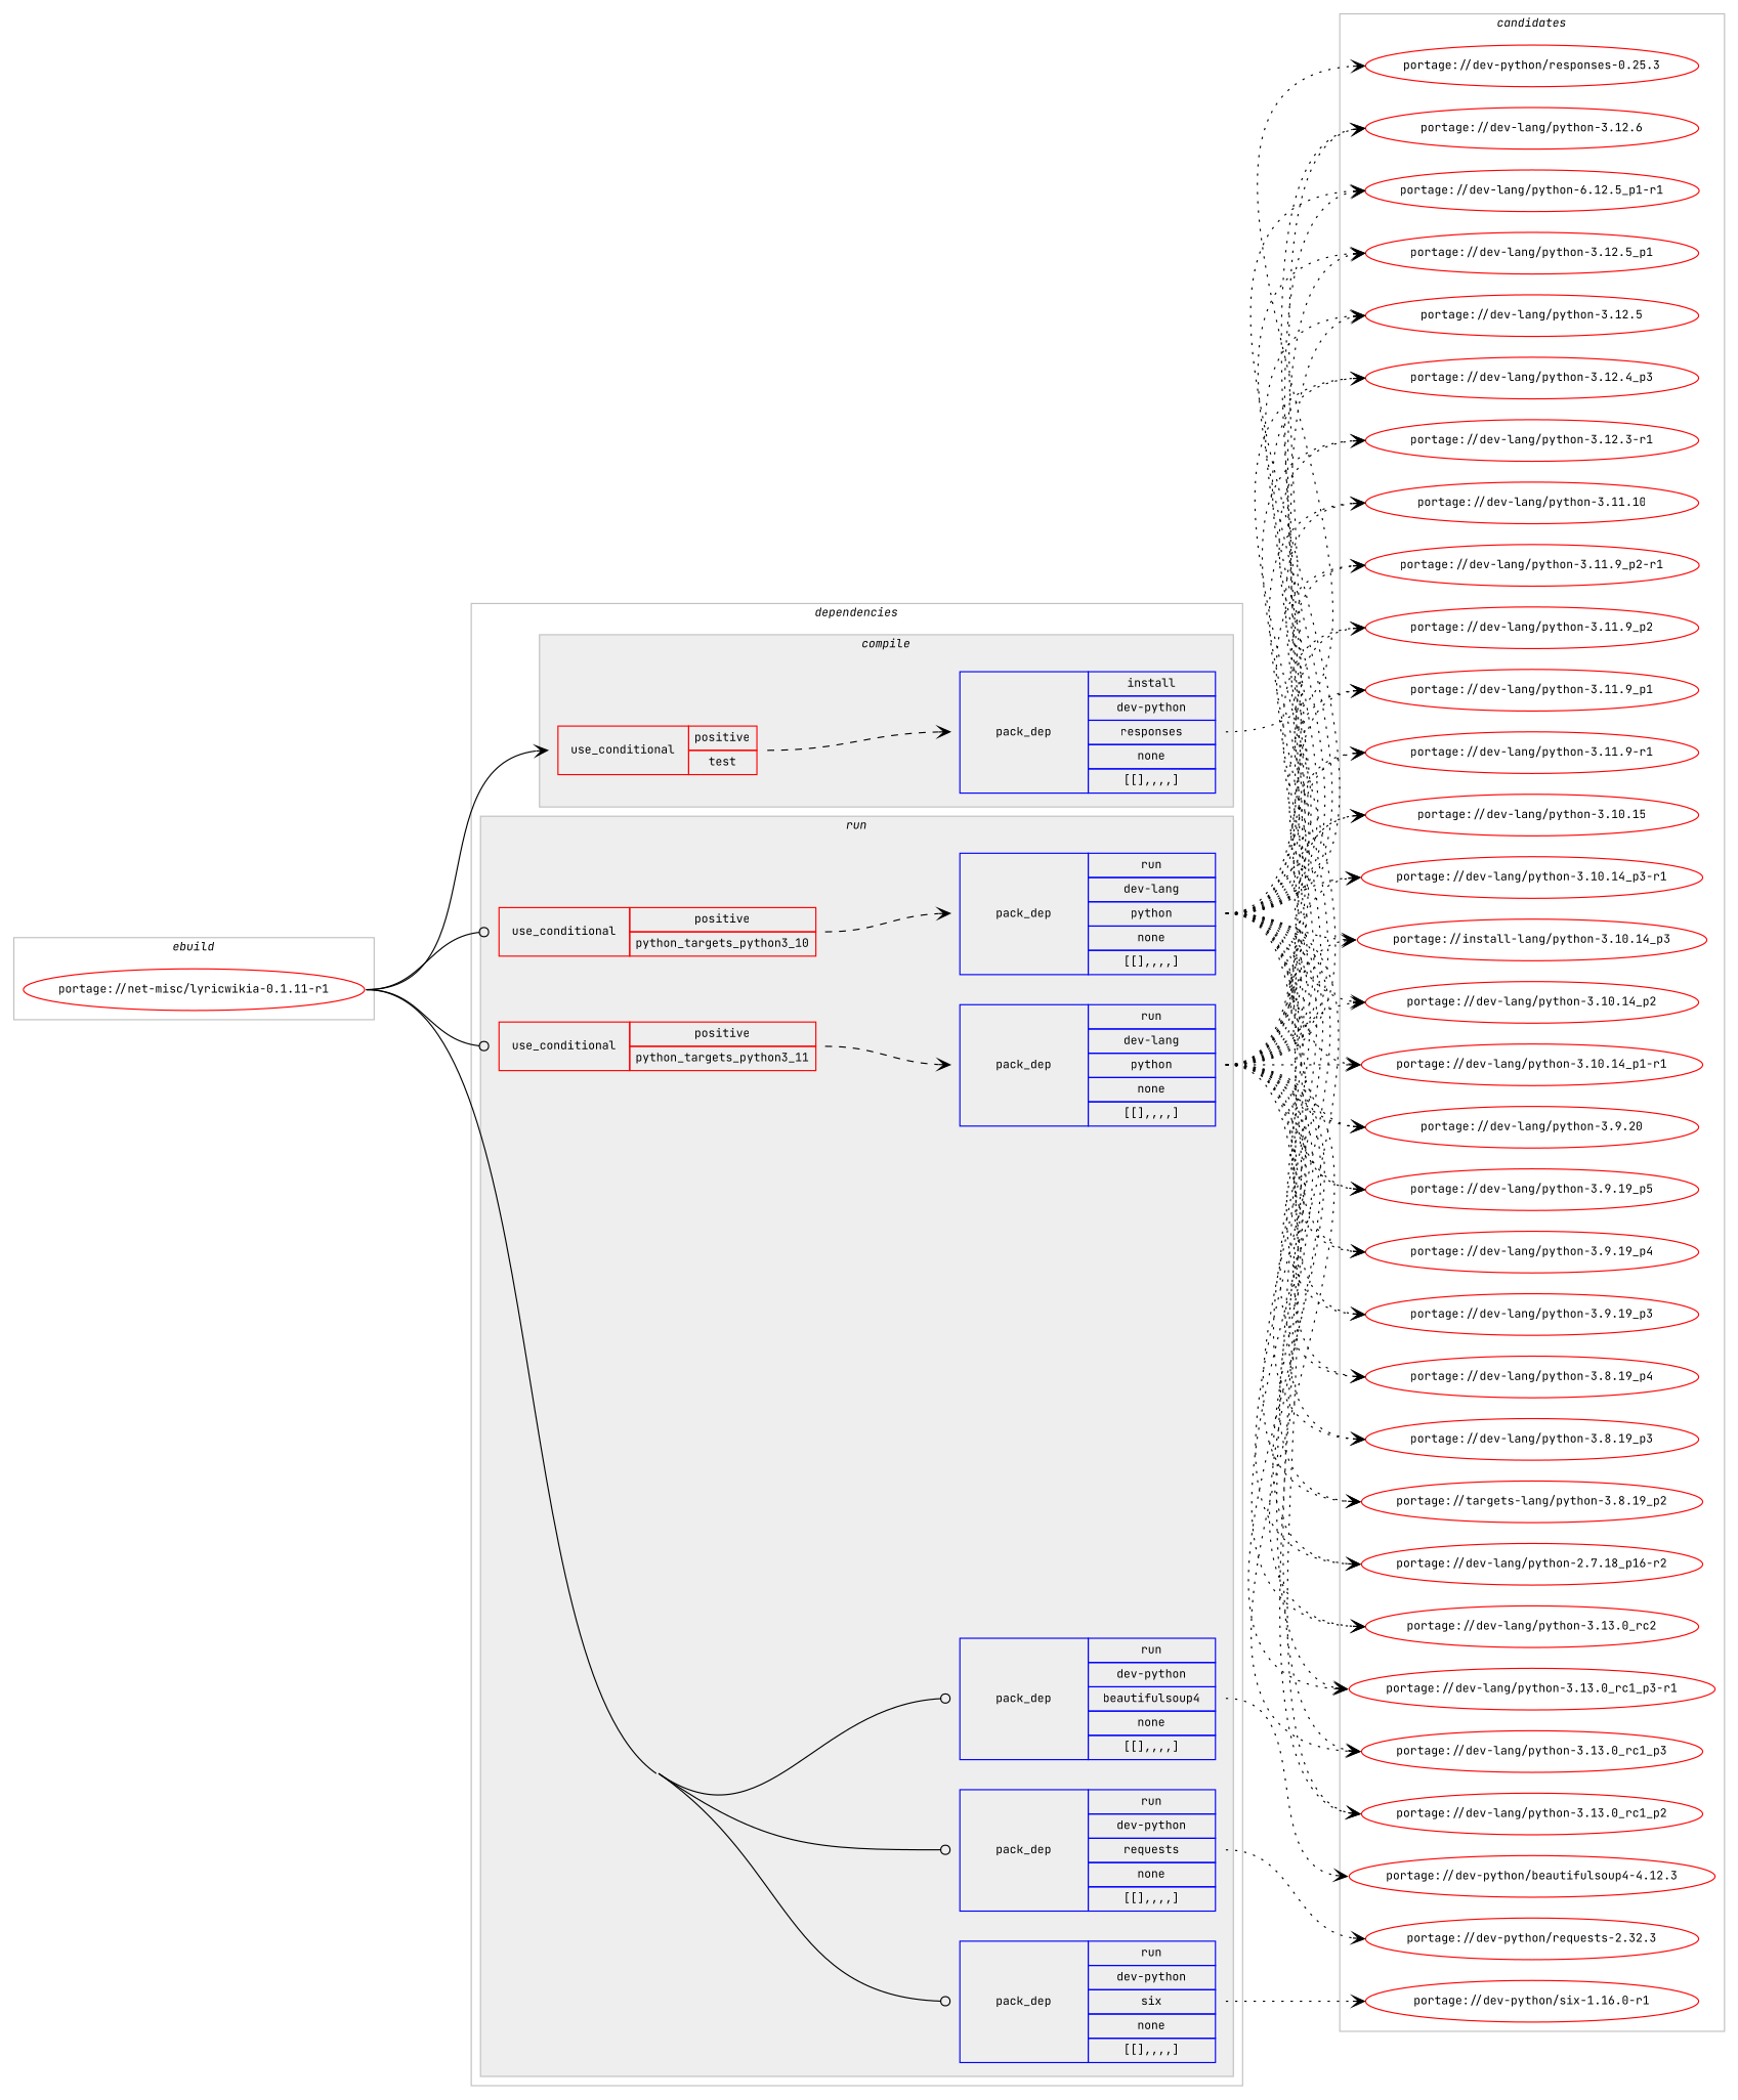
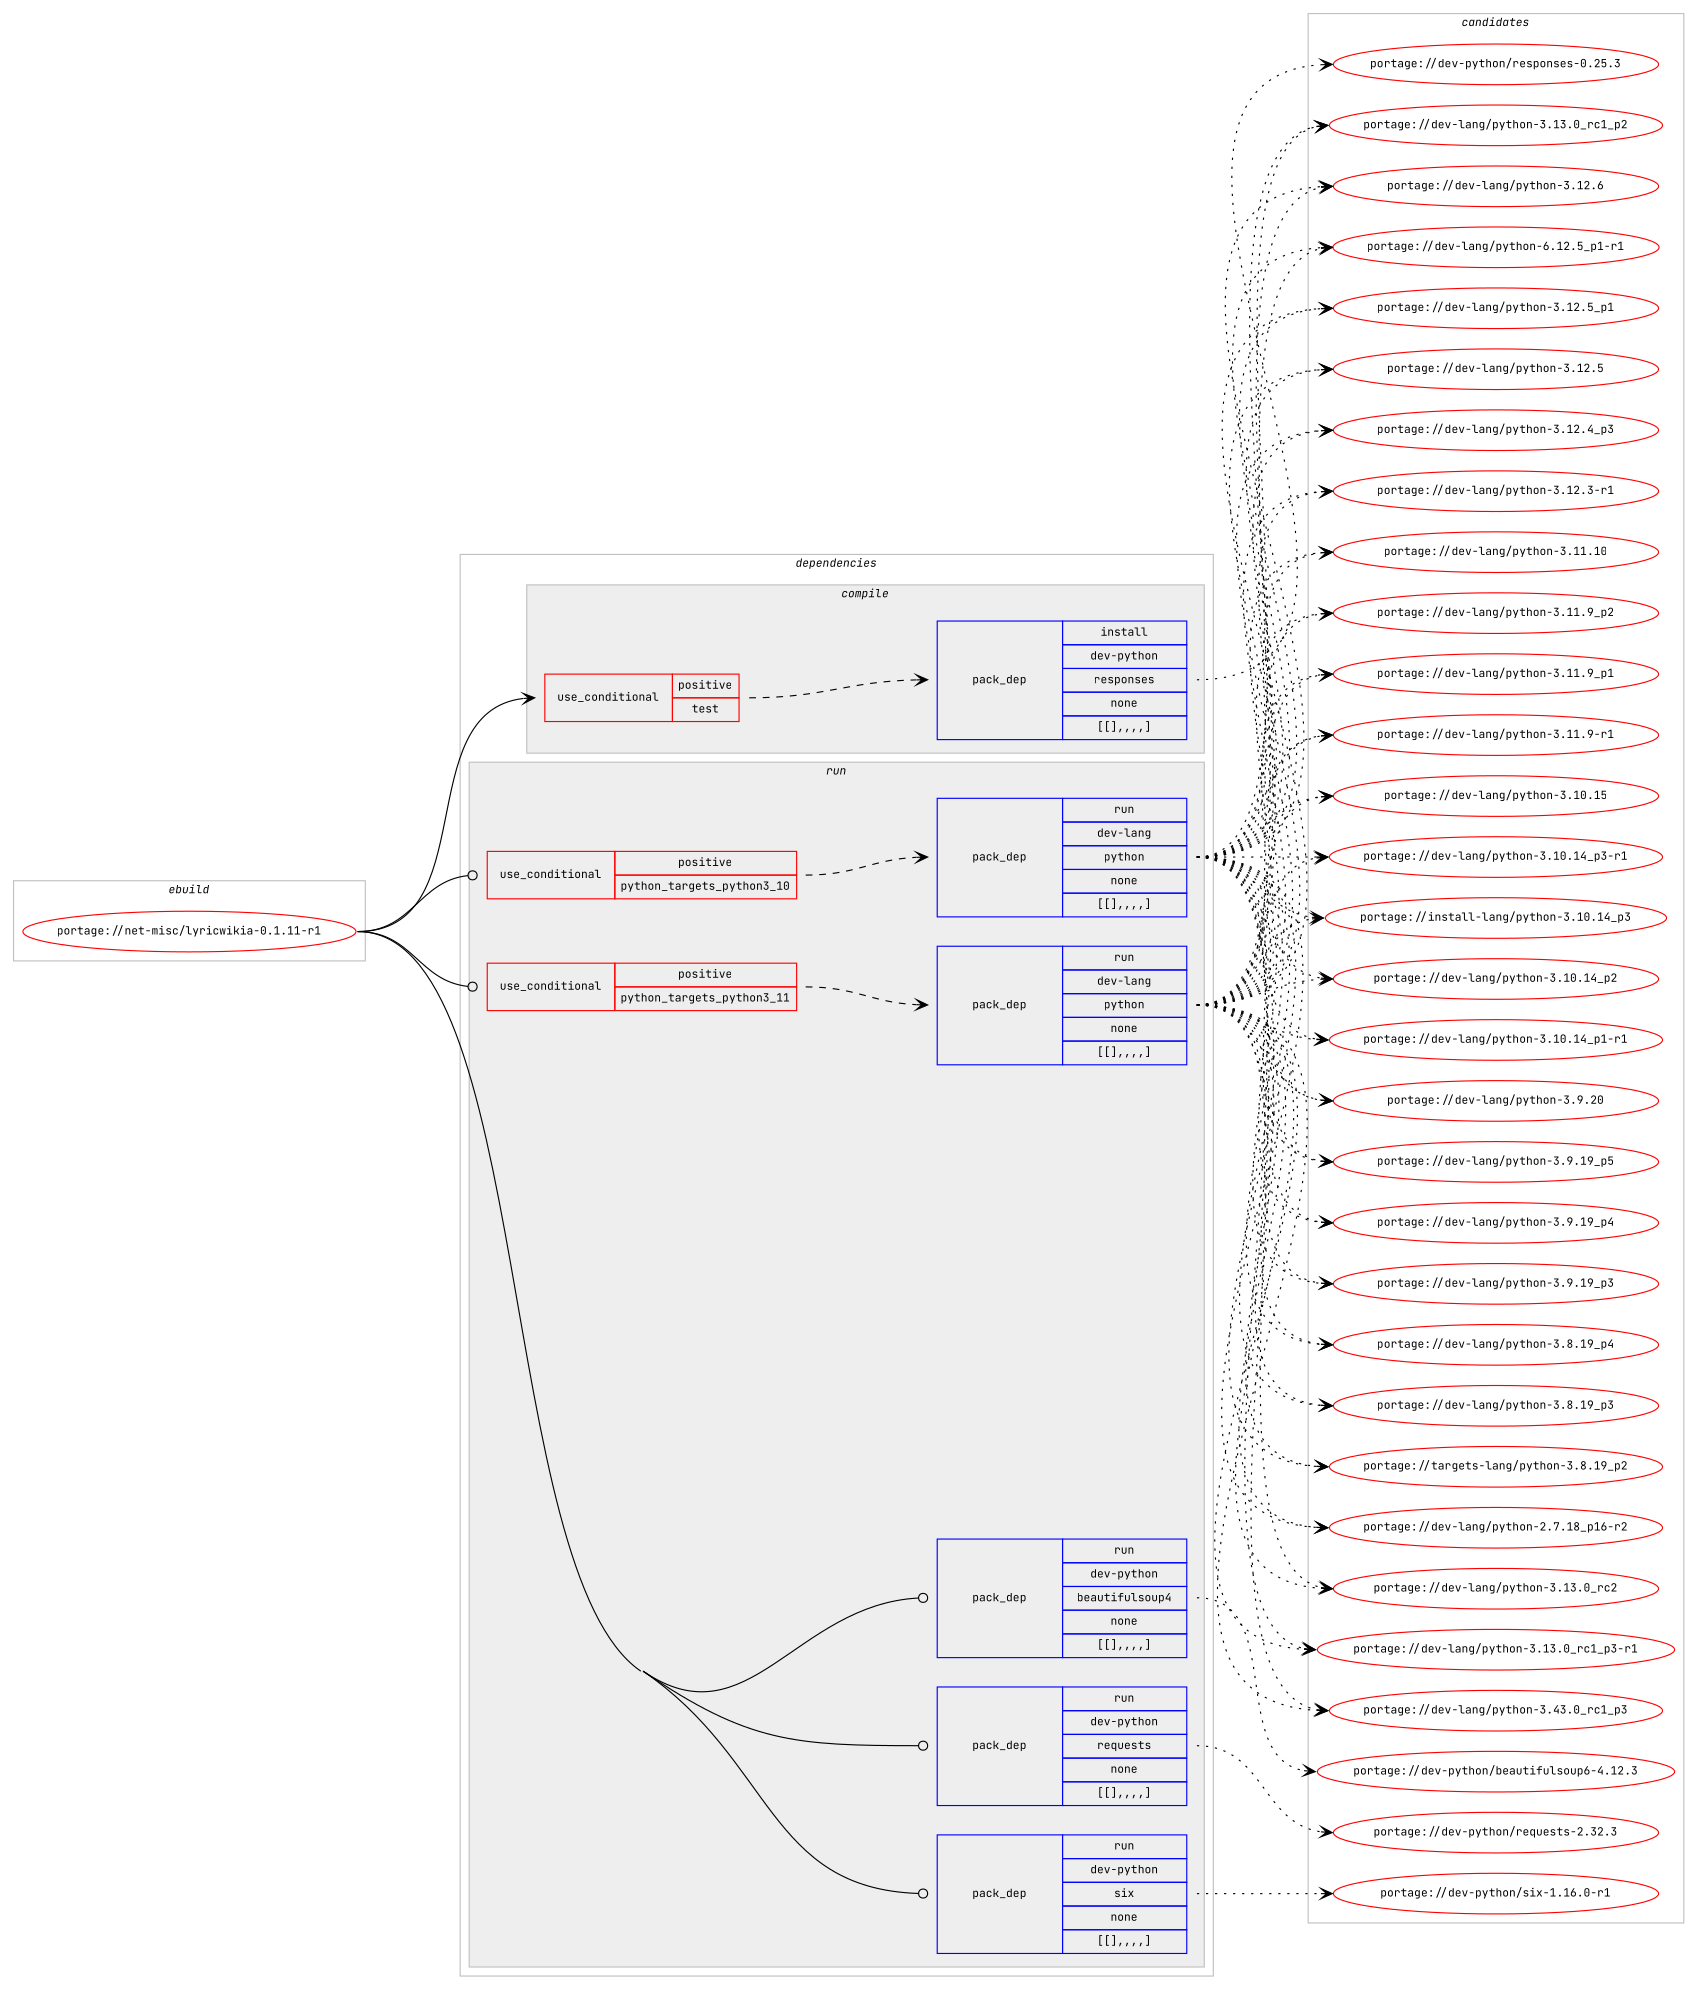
  digraph {
    compound=true
    concentrate=true
    fontname="JetBrains Mono"
    fontsize=10
    newrank=true
    rankdir=LR
    ranksep=1.5
    node [color=red fontname="JetBrains Mono" fontsize=10]
    edge [arrowhead=vee fontname="JetBrains Mono" headport=w style=dotted tailport=e weight=100]
    n1 [label="portage://net-misc/lyricwikia-0.1.11-r1" width=4]
    n2 [color=blue label=<<TABLE BORDER="0" CELLBORDER="1" CELLSPACING="0" CELLPADDING="4" WIDTH="220"><TR><TD ROWSPAN="6" CELLPADDING="30">pack_dep</TD></TR><TR><TD WIDTH="110">install</TD></TR><TR><TD>dev-python</TD></TR><TR><TD>responses</TD></TR><TR><TD>none</TD></TR><TR><TD>[[],,,,]</TD></TR></TABLE>> shape=none]
    n3 [label=<<TABLE BORDER="0" CELLBORDER="1" CELLSPACING="0" CELLPADDING="4"><TR><TD ROWSPAN="3" CELLPADDING="10">use_conditional</TD></TR><TR><TD>positive</TD></TR><TR><TD>test</TD></TR></TABLE>> shape=none]
    n4 [color=blue label=<<TABLE BORDER="0" CELLBORDER="1" CELLSPACING="0" CELLPADDING="4" WIDTH="220"><TR><TD ROWSPAN="6" CELLPADDING="30">pack_dep</TD></TR><TR><TD WIDTH="110">run</TD></TR><TR><TD>dev-lang</TD></TR><TR><TD>python</TD></TR><TR><TD>none</TD></TR><TR><TD>[[],,,,]</TD></TR></TABLE>> shape=none]
    n5 [label=<<TABLE BORDER="0" CELLBORDER="1" CELLSPACING="0" CELLPADDING="4"><TR><TD ROWSPAN="3" CELLPADDING="10">use_conditional</TD></TR><TR><TD>positive</TD></TR><TR><TD>python_targets_python3_10</TD></TR></TABLE>> shape=none]
    n6 [color=blue label=<<TABLE BORDER="0" CELLBORDER="1" CELLSPACING="0" CELLPADDING="4" WIDTH="220"><TR><TD ROWSPAN="6" CELLPADDING="30">pack_dep</TD></TR><TR><TD WIDTH="110">run</TD></TR><TR><TD>dev-lang</TD></TR><TR><TD>python</TD></TR><TR><TD>none</TD></TR><TR><TD>[[],,,,]</TD></TR></TABLE>> shape=none]
    n7 [label=<<TABLE BORDER="0" CELLBORDER="1" CELLSPACING="0" CELLPADDING="4"><TR><TD ROWSPAN="3" CELLPADDING="10">use_conditional</TD></TR><TR><TD>positive</TD></TR><TR><TD>python_targets_python3_11</TD></TR></TABLE>> shape=none]
    n8 [color=blue label=<<TABLE BORDER="0" CELLBORDER="1" CELLSPACING="0" CELLPADDING="4" WIDTH="220"><TR><TD ROWSPAN="6" CELLPADDING="30">pack_dep</TD></TR><TR><TD WIDTH="110">run</TD></TR><TR><TD>dev-python</TD></TR><TR><TD>beautifulsoup4</TD></TR><TR><TD>none</TD></TR><TR><TD>[[],,,,]</TD></TR></TABLE>> shape=none]
    n9 [color=blue label=<<TABLE BORDER="0" CELLBORDER="1" CELLSPACING="0" CELLPADDING="4" WIDTH="220"><TR><TD ROWSPAN="6" CELLPADDING="30">pack_dep</TD></TR><TR><TD WIDTH="110">run</TD></TR><TR><TD>dev-python</TD></TR><TR><TD>requests</TD></TR><TR><TD>none</TD></TR><TR><TD>[[],,,,]</TD></TR></TABLE>> shape=none]
    n10 [color=blue label=<<TABLE BORDER="0" CELLBORDER="1" CELLSPACING="0" CELLPADDING="4" WIDTH="220"><TR><TD ROWSPAN="6" CELLPADDING="30">pack_dep</TD></TR><TR><TD WIDTH="110">run</TD></TR><TR><TD>dev-python</TD></TR><TR><TD>six</TD></TR><TR><TD>none</TD></TR><TR><TD>[[],,,,]</TD></TR></TABLE>> shape=none]
    n11 [label="portage://dev-python/responses-0.25.3" width=4]
    n12 [label="portage://dev-lang/python-3.13.0_rc2" width=4]
    n13 [label="portage://dev-lang/python-3.13.0_rc1_p3-r1" width=4]
-   n14 [label="portage://dev-lang/python-3.13.0_rc1_p3" width=4]
+   n14 [label="portage://dev-lang/python-3.43.0_rc1_p3" width=4]
    n15 [label="portage://dev-lang/python-3.13.0_rc1_p2" width=4]
    n16 [label="portage://dev-lang/python-3.12.6" width=4]
    n17 [label="portage://dev-lang/python-6.12.5_p1-r1" width=4]
    n18 [label="portage://dev-lang/python-3.12.5_p1" width=4]
    n19 [label="portage://dev-lang/python-3.12.5" width=4]
    n20 [label="portage://dev-lang/python-3.12.4_p3" width=4]
    n21 [label="portage://dev-lang/python-3.12.3-r1" width=4]
    n22 [label="portage://dev-lang/python-3.11.10" width=4]
-   n23 [label="portage://dev-lang/python-3.11.9_p2-r1" width=4]
    n24 [label="portage://dev-lang/python-3.11.9_p2" width=4]
    n25 [label="portage://dev-lang/python-3.11.9_p1" width=4]
    n26 [label="portage://dev-lang/python-3.11.9-r1" width=4]
    n27 [label="portage://dev-lang/python-3.10.15" width=4]
    n28 [label="portage://dev-lang/python-3.10.14_p3-r1" width=4]
    n29 [label="portage://install-lang/python-3.10.14_p3" width=4]
    n30 [label="portage://dev-lang/python-3.10.14_p2" width=4]
    n31 [label="portage://dev-lang/python-3.10.14_p1-r1" width=4]
    n32 [label="portage://dev-lang/python-3.9.20" width=4]
    n33 [label="portage://dev-lang/python-3.9.19_p5" width=4]
    n34 [label="portage://dev-lang/python-3.9.19_p4" width=4]
    n35 [label="portage://dev-lang/python-3.9.19_p3" width=4]
    n36 [label="portage://dev-lang/python-3.8.19_p4" width=4]
    n37 [label="portage://dev-lang/python-3.8.19_p3" width=4]
    n38 [label="portage://targets-lang/python-3.8.19_p2" width=4]
    n39 [label="portage://dev-lang/python-2.7.18_p16-r2" width=4]
-   n40 [label="portage://dev-python/beautifulsoup4-4.12.3" width=4]
+   n40 [label="portage://dev-python/beautifulsoup6-4.12.3" width=4]
    n41 [label="portage://dev-python/requests-2.32.3" width=4]
    n42 [label="portage://dev-python/six-1.16.0-r1" width=4]
    subgraph cluster_1 {
      color=gray
      label=<<i>ebuild</i>>
      n1
    }
    subgraph cluster_2 {
      color=gray
      label=<<i>dependencies</i>>
      subgraph cluster_3 {
        color=gray
        fillcolor="#eeeeee"
        label=<<i>compile</i>>
        style=filled
        subgraph sub_4 {
          color=gray
          fillcolor="#eeeeee"
          label=<<i>compile</i>>
          style=filled
          n3
          subgraph sub_5 {
            color=gray
            fillcolor="#eeeeee"
            label=<<i>compile</i>>
            style=filled
            n2
          }
        }
      }
      subgraph cluster_6 {
        color=gray
        fillcolor="#eeeeee"
        label=<<i>compile and run</i>>
        style=filled
      }
      subgraph cluster_7 {
        color=gray
        fillcolor="#eeeeee"
        label=<<i>run</i>>
        style=filled
        subgraph sub_8 {
          color=gray
          fillcolor="#eeeeee"
          label=<<i>run</i>>
          style=filled
          n5
          subgraph sub_9 {
            color=gray
            fillcolor="#eeeeee"
            label=<<i>run</i>>
            style=filled
            n4
          }
        }
        subgraph sub_10 {
          color=gray
          fillcolor="#eeeeee"
          label=<<i>run</i>>
          style=filled
          n7
          subgraph sub_11 {
            color=gray
            fillcolor="#eeeeee"
            label=<<i>run</i>>
            style=filled
            n6
          }
        }
        subgraph sub_12 {
          color=gray
          fillcolor="#eeeeee"
          label=<<i>run</i>>
          style=filled
          n8
        }
        subgraph sub_13 {
          color=gray
          fillcolor="#eeeeee"
          label=<<i>run</i>>
          style=filled
          n9
        }
        subgraph sub_14 {
          color=gray
          fillcolor="#eeeeee"
          label=<<i>run</i>>
          style=filled
          n10
        }
      }
    }
    subgraph cluster_15 {
      color=gray
      label=<<i>candidates</i>>
      rank=same
      subgraph sub_16 {
        color=black
        label=<<i>candidates</i>>
        nodesep=1
        rank=same
        n11
      }
      subgraph sub_17 {
        color=black
        label=<<i>candidates</i>>
        nodesep=1
        rank=same
        n12
        n13
        n14
        n15
        n16
        n17
        n18
        n19
        n20
        n21
        n22
-       n23
        n24
        n25
        n26
        n27
        n28
        n29
        n30
        n31
        n32
        n33
        n34
        n35
        n36
        n37
        n38
        n39
      }
      subgraph sub_18 {
        color=black
        label=<<i>candidates</i>>
        nodesep=1
        rank=same
        n12
        n13
        n14
        n15
        n16
        n17
        n18
        n19
        n20
        n21
        n22
-       n23
        n24
        n25
        n26
        n27
        n28
        n29
        n30
        n31
        n32
        n33
        n34
        n35
        n36
        n37
        n38
        n39
      }
      subgraph sub_19 {
        color=black
        label=<<i>candidates</i>>
        nodesep=1
        rank=same
        n40
      }
      subgraph sub_20 {
        color=black
        label=<<i>candidates</i>>
        nodesep=1
        rank=same
        n41
      }
      subgraph sub_21 {
        color=black
        label=<<i>candidates</i>>
        nodesep=1
        rank=same
        n42
      }
    }
    n1 -> n3 [style=solid weight=20]
    n1 -> n5 [arrowhead=odot style=solid weight=20]
    n1 -> n7 [arrowhead=odot style=solid weight=20]
    n1 -> n8 [arrowhead=odot style=solid weight=20]
    n1 -> n9 [arrowhead=odot style=solid weight=20]
    n1 -> n10 [arrowhead=odot style=solid weight=20]
    n2 -> n11
    n3 -> n2 [style=dashed weight=20]
    n4 -> n12
    n4 -> n13
    n4 -> n14
    n4 -> n15
    n4 -> n16
    n4 -> n17
    n4 -> n18
    n4 -> n19
    n4 -> n20
    n4 -> n21
    n4 -> n22
-   n4 -> n23
    n4 -> n24
    n4 -> n25
    n4 -> n26
    n4 -> n27
    n4 -> n28
    n4 -> n29
    n4 -> n30
    n4 -> n31
    n4 -> n32
    n4 -> n33
    n4 -> n34
    n4 -> n35
    n4 -> n36
    n4 -> n37
    n4 -> n38
    n4 -> n39
    n5 -> n4 [style=dashed weight=20]
    n6 -> n12
    n6 -> n13
    n6 -> n14
    n6 -> n15
    n6 -> n16
    n6 -> n17
    n6 -> n18
    n6 -> n19
    n6 -> n20
    n6 -> n21
    n6 -> n22
-   n6 -> n23
    n6 -> n24
    n6 -> n25
    n6 -> n26
    n6 -> n27
    n6 -> n28
    n6 -> n29
    n6 -> n30
    n6 -> n31
    n6 -> n32
    n6 -> n33
    n6 -> n34
    n6 -> n35
    n6 -> n36
    n6 -> n37
    n6 -> n38
    n6 -> n39
    n7 -> n6 [style=dashed weight=20]
    n8 -> n40
    n9 -> n41
    n10 -> n42
  }
